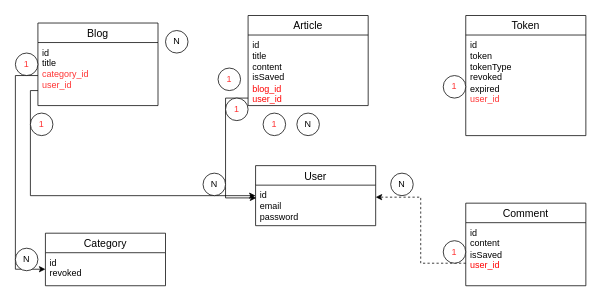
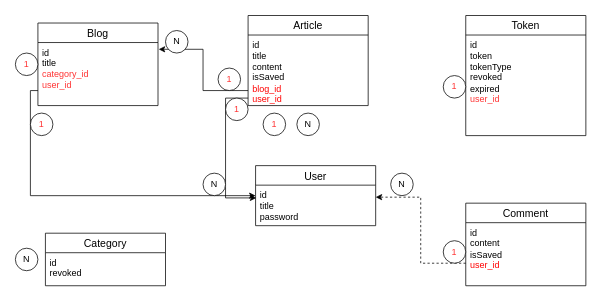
  <mxCell id="0" />
  <mxCell id="1" parent="0" />
  <mxCell id="2" value="User" style="swimlane;fontStyle=0;childLayout=stackLayout;horizontal=1;startSize=26;horizontalStack=0;resizeParent=1;resizeParentMax=0;resizeLast=0;collapsible=1;marginBottom=0;align=center;fontSize=14;" parent="1" vertex="1"><mxGeometry x="340" y="220" width="160" height="80" as="geometry" /></mxCell>
- <mxCell id="3" value="id&lt;br&gt;email&lt;br&gt;&lt;div&gt;password&lt;br&gt;&lt;/div&gt;" style="text;strokeColor=none;fillColor=none;spacingLeft=4;spacingRight=4;overflow=hidden;rotatable=0;points=[[0,0.5],[1,0.5]];portConstraint=eastwest;fontSize=12;whiteSpace=wrap;html=1;" parent="2" vertex="1"><mxGeometry y="26" width="160" height="54" as="geometry" /></mxCell>
+ <mxCell id="3" value="id&lt;br&gt;title&lt;br&gt;&lt;div&gt;password&lt;br&gt;&lt;/div&gt;" style="text;strokeColor=none;fillColor=none;spacingLeft=4;spacingRight=4;overflow=hidden;rotatable=0;points=[[0,0.5],[1,0.5]];portConstraint=eastwest;fontSize=12;whiteSpace=wrap;html=1;" parent="2" vertex="1"><mxGeometry y="26" width="160" height="54" as="geometry" /></mxCell>
  <mxCell id="4" value="Token" style="swimlane;fontStyle=0;childLayout=stackLayout;horizontal=1;startSize=26;horizontalStack=0;resizeParent=1;resizeParentMax=0;resizeLast=0;collapsible=1;marginBottom=0;align=center;fontSize=14;" parent="1" vertex="1"><mxGeometry x="620" width="160" height="160" as="geometry" y="20" /></mxCell>
  <mxCell id="5" value="&lt;div&gt;id&lt;br&gt;&lt;/div&gt;&lt;div&gt;token&lt;/div&gt;tokenType&lt;div&gt;revoked&lt;br&gt;expired&lt;/div&gt;&lt;div&gt;&lt;font color=&quot;#ff3333&quot;&gt;user_id&lt;/font&gt;&lt;/div&gt;" style="text;strokeColor=none;fillColor=none;spacingLeft=4;spacingRight=4;overflow=hidden;rotatable=0;points=[[0,0.5],[1,0.5]];portConstraint=eastwest;fontSize=12;whiteSpace=wrap;html=1;" parent="4" vertex="1"><mxGeometry y="26" width="160" height="134" as="geometry" /></mxCell>
  <mxCell id="6" value="Blog" style="swimlane;fontStyle=0;childLayout=stackLayout;horizontal=1;startSize=26;horizontalStack=0;resizeParent=1;resizeParentMax=0;resizeLast=0;collapsible=1;marginBottom=0;align=center;fontSize=14;" parent="1" vertex="1"><mxGeometry x="50" y="30" width="160" height="110" as="geometry" /></mxCell>
  <mxCell id="7" style="edgeStyle=orthogonalEdgeStyle;rounded=0;orthogonalLoop=1;jettySize=auto;html=1;elbow=vertical;" parent="6" source="8" edge="1"><mxGeometry relative="1" as="geometry"><mxPoint x="290" y="230" as="targetPoint" /><Array as="points"><mxPoint x="-10" y="90" /><mxPoint x="-10" y="230" /></Array></mxGeometry></mxCell>
  <mxCell id="8" value="&lt;div&gt;id&lt;br&gt;&lt;/div&gt;&lt;div&gt;title&lt;/div&gt;&lt;div&gt;&lt;font color=&quot;#ff3333&quot;&gt;category_id&lt;/font&gt;&lt;/div&gt;&lt;div&gt;&lt;font color=&quot;#ff3333&quot;&gt;user_id&lt;/font&gt;&lt;br&gt;&lt;/div&gt;" style="text;strokeColor=none;fillColor=none;spacingLeft=4;spacingRight=4;overflow=hidden;rotatable=0;points=[[0,0.5],[1,0.5]];portConstraint=eastwest;fontSize=12;whiteSpace=wrap;html=1;" parent="6" vertex="1"><mxGeometry y="26" width="160" height="84" as="geometry" /></mxCell>
  <mxCell id="9" value="Article" style="swimlane;fontStyle=0;childLayout=stackLayout;horizontal=1;startSize=26;horizontalStack=0;resizeParent=1;resizeParentMax=0;resizeLast=0;collapsible=1;marginBottom=0;align=center;fontSize=14;" parent="1" vertex="1"><mxGeometry x="330" width="160" height="120" as="geometry" y="20" /></mxCell>
  <mxCell id="10" value="&lt;div&gt;id&lt;br&gt;&lt;/div&gt;&lt;div&gt;title&lt;/div&gt;&lt;div&gt;content&lt;/div&gt;&lt;div&gt;isSaved&lt;br&gt;&lt;/div&gt;&lt;div&gt;&lt;font color=&quot;#ff0000&quot;&gt;blog_id&lt;br&gt;user_id&lt;/font&gt;&lt;br&gt;&lt;/div&gt;" style="text;strokeColor=none;fillColor=none;spacingLeft=4;spacingRight=4;overflow=hidden;rotatable=0;points=[[0,0.5],[1,0.5]];portConstraint=eastwest;fontSize=12;whiteSpace=wrap;html=1;" parent="9" vertex="1"><mxGeometry y="26" width="160" height="94" as="geometry" /></mxCell>
  <mxCell id="11" value="Comment" style="swimlane;fontStyle=0;childLayout=stackLayout;horizontal=1;startSize=26;horizontalStack=0;resizeParent=1;resizeParentMax=0;resizeLast=0;collapsible=1;marginBottom=0;align=center;fontSize=14;" parent="1" vertex="1"><mxGeometry x="620" y="270" width="160" height="110" as="geometry" /></mxCell>
  <mxCell id="12" value="&lt;div&gt;id&lt;br&gt;&lt;/div&gt;&lt;div&gt;content&lt;/div&gt;&lt;div&gt;isSaved&lt;br&gt;&lt;/div&gt;&lt;div&gt;&lt;font color=&quot;#ff0000&quot;&gt;user_id&lt;/font&gt;&lt;/div&gt;" style="text;strokeColor=none;fillColor=none;spacingLeft=4;spacingRight=4;overflow=hidden;rotatable=0;points=[[0,0.5],[1,0.5]];portConstraint=eastwest;fontSize=12;whiteSpace=wrap;html=1;" parent="11" vertex="1"><mxGeometry y="26" width="160" height="84" as="geometry" /></mxCell>
  <mxCell id="13" value="Category" style="swimlane;fontStyle=0;childLayout=stackLayout;horizontal=1;startSize=26;horizontalStack=0;resizeParent=1;resizeParentMax=0;resizeLast=0;collapsible=1;marginBottom=0;align=center;fontSize=14;" parent="1" vertex="1"><mxGeometry x="60" y="310" width="160" height="70" as="geometry" /></mxCell>
  <mxCell id="14" value="&lt;div&gt;id&lt;br&gt;&lt;/div&gt;&lt;div&gt;revoked&lt;br&gt;&lt;/div&gt;&lt;div&gt;&lt;br&gt;&lt;/div&gt;" style="text;strokeColor=none;fillColor=none;spacingLeft=4;spacingRight=4;overflow=hidden;rotatable=0;points=[[0,0.5],[1,0.5]];portConstraint=eastwest;fontSize=12;whiteSpace=wrap;html=1;" parent="13" vertex="1"><mxGeometry y="26" width="160" height="44" as="geometry" /></mxCell>
  <mxCell id="15" value="&lt;font color=&quot;#ff3333&quot;&gt;1&lt;/font&gt;" style="ellipse;whiteSpace=wrap;html=1;" parent="1" vertex="1"><mxGeometry x="350" y="150" width="30" height="30" as="geometry" /></mxCell>
  <mxCell id="16" value="N" style="ellipse;whiteSpace=wrap;html=1;" parent="1" vertex="1"><mxGeometry x="395" y="150" width="30" height="30" as="geometry" /></mxCell>
+ <mxCell id="17" style="edgeStyle=orthogonalEdgeStyle;rounded=0;orthogonalLoop=1;jettySize=auto;html=1;entryX=1.006;entryY=0.107;entryDx=0;entryDy=0;entryPerimeter=0;elbow=vertical;" parent="1" source="10" target="8" edge="1"><mxGeometry relative="1" as="geometry"><Array as="points"><mxPoint x="270" y="120" /><mxPoint x="270" y="65" /></Array></mxGeometry></mxCell>
  <mxCell id="18" value="&lt;font color=&quot;#ff3333&quot;&gt;1&lt;/font&gt;" style="ellipse;whiteSpace=wrap;html=1;" parent="1" vertex="1"><mxGeometry x="290" y="90" width="30" height="30" as="geometry" /></mxCell>
  <mxCell id="19" value="N" style="ellipse;whiteSpace=wrap;html=1;" parent="1" vertex="1"><mxGeometry x="220" y="40" width="30" height="30" as="geometry" /></mxCell>
  <mxCell id="20" style="edgeStyle=orthogonalEdgeStyle;rounded=0;orthogonalLoop=1;jettySize=auto;html=1;entryX=0.006;entryY=0.315;entryDx=0;entryDy=0;entryPerimeter=0;elbow=vertical;" parent="1" source="10" target="3" edge="1"><mxGeometry relative="1" as="geometry"><Array as="points"><mxPoint x="300" y="130" /><mxPoint x="300" y="263" /></Array></mxGeometry></mxCell>
  <mxCell id="21" value="&lt;font color=&quot;#ff3333&quot;&gt;1&lt;/font&gt;" style="ellipse;whiteSpace=wrap;html=1;" parent="1" vertex="1"><mxGeometry x="300" y="130" width="30" height="30" as="geometry" /></mxCell>
  <mxCell id="22" value="N" style="ellipse;whiteSpace=wrap;html=1;" parent="1" vertex="1"><mxGeometry x="270" y="230" width="30" height="30" as="geometry" /></mxCell>
- <mxCell id="23" style="edgeStyle=orthogonalEdgeStyle;rounded=0;orthogonalLoop=1;jettySize=auto;html=1;entryX=0;entryY=0.5;entryDx=0;entryDy=0;elbow=vertical;" parent="1" source="8" target="14" edge="1"><mxGeometry relative="1" as="geometry"><Array as="points"><mxPoint x="20" y="100" /><mxPoint x="20" y="358" /></Array></mxGeometry></mxCell>
  <mxCell id="24" style="edgeStyle=orthogonalEdgeStyle;rounded=0;orthogonalLoop=1;jettySize=auto;html=1;entryX=1;entryY=0.296;entryDx=0;entryDy=0;entryPerimeter=0;elbow=vertical;dashed=1;" parent="1" source="12" target="3" edge="1"><mxGeometry relative="1" as="geometry"><Array as="points"><mxPoint x="560" y="350" /><mxPoint x="560" y="262" /></Array></mxGeometry></mxCell>
  <mxCell id="25" value="&lt;font color=&quot;#ff3333&quot;&gt;1&lt;/font&gt;" style="ellipse;whiteSpace=wrap;html=1;" parent="1" vertex="1"><mxGeometry x="590" y="100" width="30" height="30" as="geometry" /></mxCell>
  <mxCell id="26" value="&lt;font color=&quot;#ff3333&quot;&gt;1&lt;/font&gt;" style="ellipse;whiteSpace=wrap;html=1;" parent="1" vertex="1"><mxGeometry x="590" y="320" width="30" height="30" as="geometry" /></mxCell>
  <mxCell id="27" value="N" style="ellipse;whiteSpace=wrap;html=1;" parent="1" vertex="1"><mxGeometry x="520" y="230" width="30" height="30" as="geometry" /></mxCell>
  <mxCell id="28" value="&lt;font color=&quot;#ff3333&quot;&gt;1&lt;/font&gt;" style="ellipse;whiteSpace=wrap;html=1;" parent="1" vertex="1"><mxGeometry x="20" y="70" width="30" height="30" as="geometry" /></mxCell>
  <mxCell id="29" value="&lt;font color=&quot;#ff3333&quot;&gt;1&lt;/font&gt;" style="ellipse;whiteSpace=wrap;html=1;" parent="1" vertex="1"><mxGeometry x="40" y="150" width="30" height="30" as="geometry" /></mxCell>
  <mxCell id="30" value="N" style="ellipse;whiteSpace=wrap;html=1;" parent="1" vertex="1"><mxGeometry x="20" y="330" width="30" height="30" as="geometry" /></mxCell>
